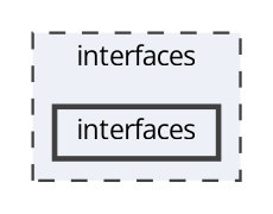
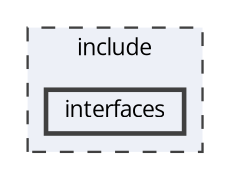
  digraph {
    compound=true
    fontname="Open Sans"
    n1 [color=grey25 fillcolor="#edf0f7" fontname="Open Sans" fontsize=10 height=0.2 label=interfaces shape=box style="filled,bold" width=0.4]
    subgraph cluster_1 {
      bgcolor="#edf0f7"
      fontsize=10
-     label=interfaces
+     label=include
      pencolor=grey25
      style="filled,dashed"
      n1
    }
  }
